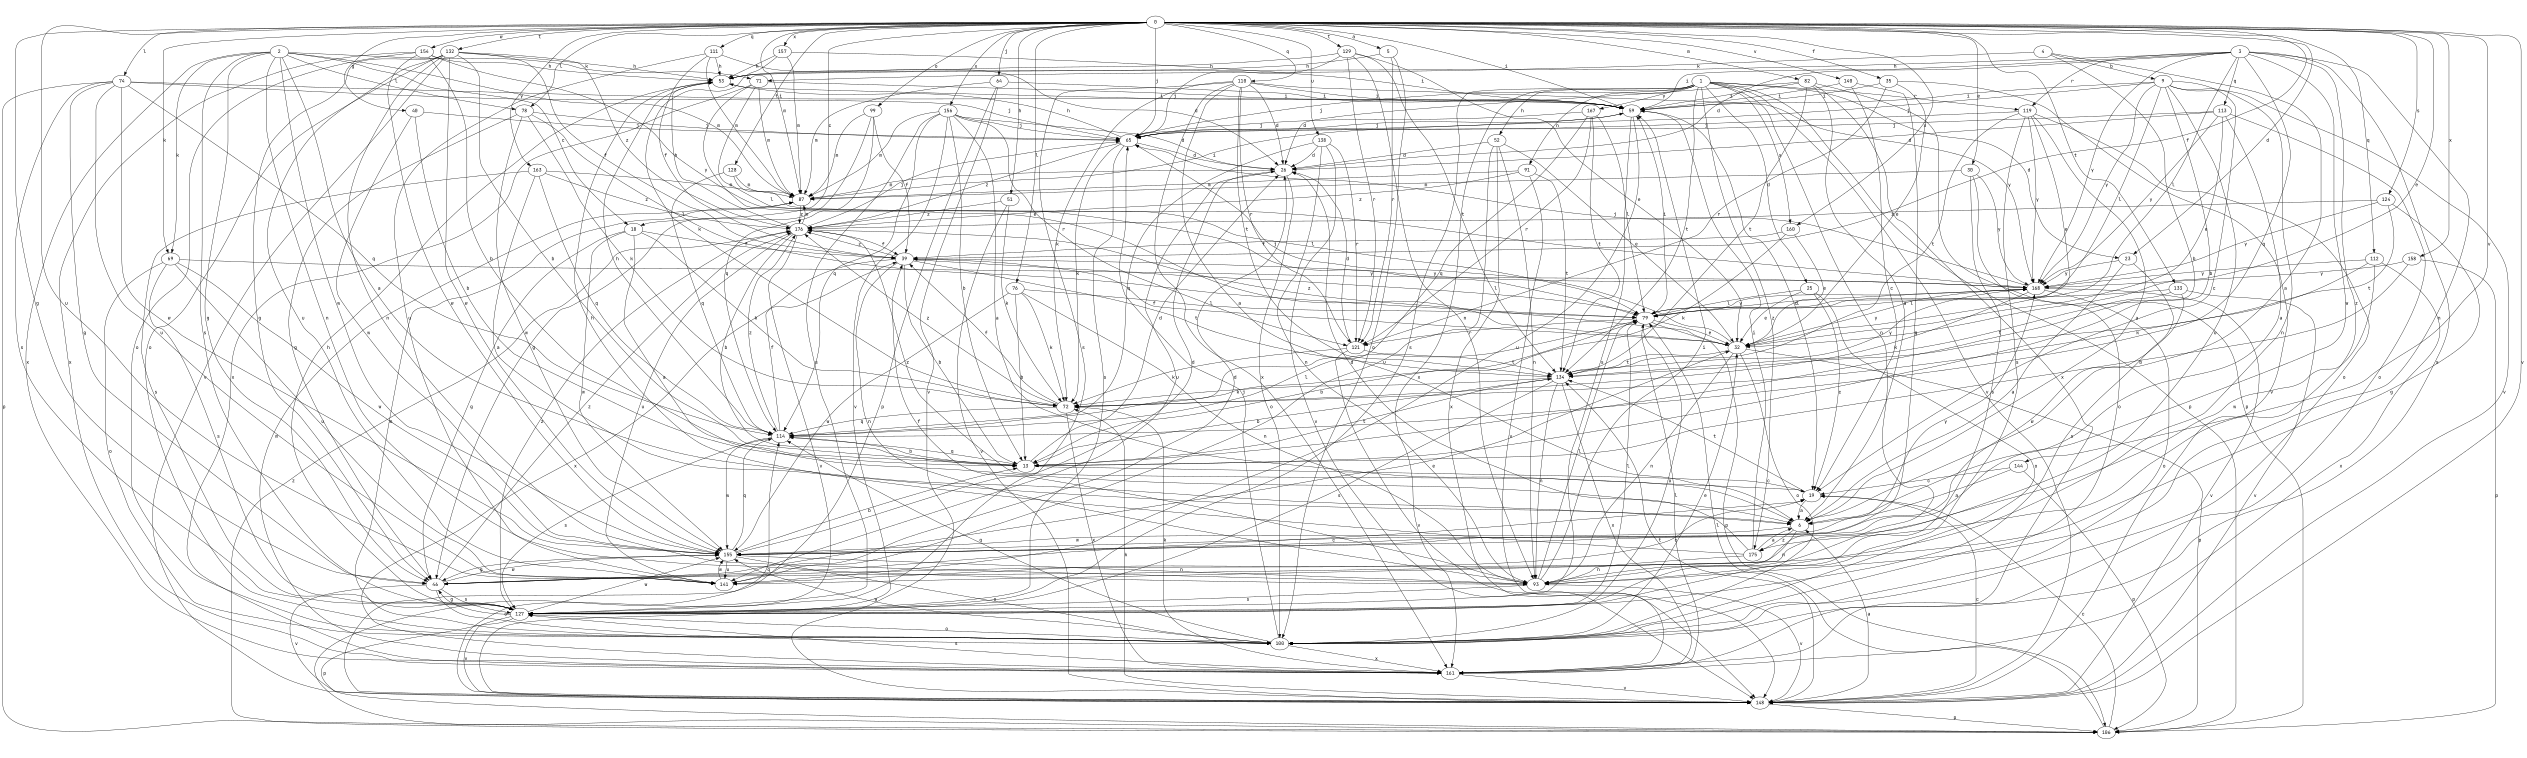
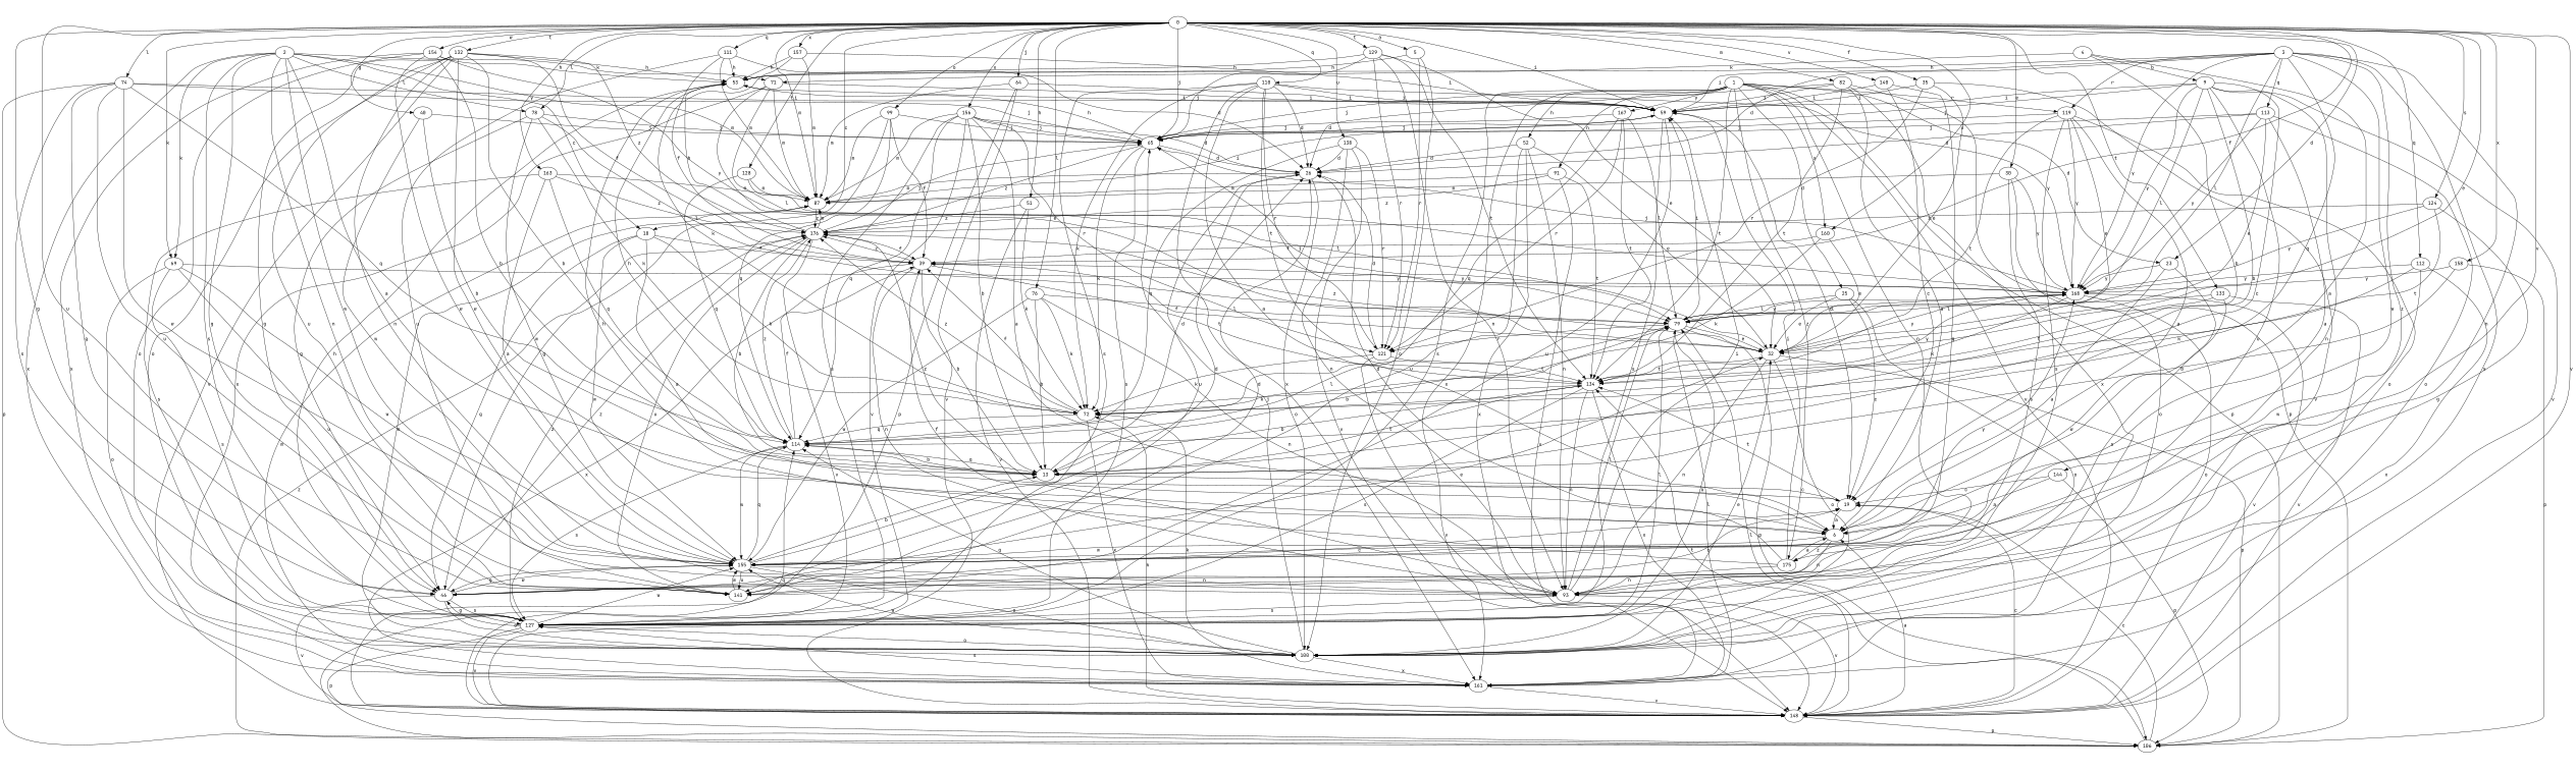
  strict digraph {
    fontname="JetBrains Mono"
    node [fontname="JetBrains Mono"]
    edge [fontname="JetBrains Mono"]
    0
    5
    18
    23
    30
    32
    35
    39
    40
    46
    51
    59
    64
    65
    69
    74
    76
    78
    82
    87
    99
    110
    111
    112
    124
    128
    129
    132
    133
    138
    141
    144
    n33 [label=140]
    148
    154
    156
    157
    158
    160
    163
    53
    100
    121
    6
    155
    72
    127
    168
    93
    106
    134
    176
    161
    79
    13
    19
    26
    114
    1
    25
    52
    91
    119
    167
    175
    2
    71
    3
    113
    4
    9
    0 -> 5 [label=a]
    0 -> 18 [label=c]
    0 -> 23 [label=d]
    0 -> 30 [label=e]
    0 -> 32 [label=e]
    0 -> 35 [label=f]
    0 -> 39 [label=f]
    0 -> 40 [label=g]
    0 -> 46 [label=g]
    0 -> 51 [label=h]
    0 -> 59 [label=i]
    0 -> 64 [label=j]
    0 -> 65 [label=j]
    0 -> 69 [label=k]
    0 -> 74 [label=l]
    0 -> 76 [label=l]
    0 -> 78 [label=l]
    0 -> 82 [label=m]
    0 -> 87 [label=m]
    0 -> 99 [label=o]
    0 -> 110 [label=q]
    0 -> 111 [label=q]
    0 -> 112 [label=q]
    0 -> 124 [label=s]
    0 -> 128 [label=t]
    0 -> 129 [label=t]
    0 -> 132 [label=t]
    0 -> 133 [label=t]
    0 -> 138 [label=u]
    0 -> 141 [label=u]
    0 -> 144 [label=v]
    0 -> n33 [label=v]
    0 -> 148 [label=v]
    0 -> 154 [label=w]
    0 -> 156 [label=x]
    0 -> 157 [label=x]
    0 -> 158 [label=x]
    0 -> 160 [label=x]
    0 -> 163 [label=y]
    5 -> 53 [label=h]
    5 -> 100 [label=o]
    5 -> 121 [label=r]
    18 -> 39 [label=f]
    18 -> 46 [label=g]
    18 -> 6 [label=a]
    18 -> 155 [label=w]
    18 -> 72 [label=k]
    23 -> 6 [label=a]
    23 -> 127 [label=s]
    23 -> 168 [label=y]
    30 -> 87 [label=m]
    30 -> 100 [label=o]
    30 -> 127 [label=s]
    30 -> 168 [label=y]
    32 -> 39 [label=f]
    32 -> 65 [label=j]
    32 -> 100 [label=o]
    32 -> 168 [label=y]
    32 -> 93 [label=n]
    32 -> 106 [label=p]
    32 -> 134 [label=t]
    32 -> 176 [label=z]
    35 -> 32 [label=e]
    35 -> 59 [label=i]
    35 -> 148 [label=v]
    35 -> 121 [label=r]
    39 -> 168 [label=y]
    39 -> 93 [label=n]
    39 -> 134 [label=t]
    39 -> 176 [label=z]
    39 -> 161 [label=x]
-   39 -> 79 [label=l]
    39 -> 13 [label=b]
    40 -> 65 [label=j]
    40 -> 155 [label=w]
    40 -> 13 [label=b]
    46 -> 32 [label=e]
    46 -> 148 [label=v]
    46 -> 100 [label=o]
    46 -> 155 [label=w]
    46 -> 127 [label=s]
    46 -> 176 [label=z]
    46 -> 19 [label=c]
    51 -> 148 [label=v]
    51 -> 72 [label=k]
    51 -> 176 [label=z]
    59 -> 65 [label=j]
    59 -> 141 [label=u]
    59 -> 127 [label=s]
    59 -> 19 [label=c]
    64 -> 59 [label=i]
    64 -> 87 [label=m]
    64 -> 148 [label=v]
    64 -> 106 [label=p]
    65 -> 53 [label=h]
    65 -> 72 [label=k]
    65 -> 127 [label=s]
    65 -> 176 [label=z]
    65 -> 26 [label=d]
    69 -> 141 [label=u]
    69 -> 100 [label=o]
    69 -> 155 [label=w]
    69 -> 127 [label=s]
    69 -> 168 [label=y]
    74 -> 46 [label=g]
    74 -> 59 [label=i]
    74 -> 65 [label=j]
    74 -> 141 [label=u]
    74 -> 155 [label=w]
    74 -> 127 [label=s]
    74 -> 106 [label=p]
    74 -> 114 [label=q]
    76 -> 155 [label=w]
    76 -> 72 [label=k]
    76 -> 93 [label=n]
    76 -> 79 [label=l]
    76 -> 13 [label=b]
    78 -> 46 [label=g]
    78 -> 65 [label=j]
    78 -> 155 [label=w]
    78 -> 72 [label=k]
    78 -> 79 [label=l]
    82 -> 59 [label=i]
    82 -> 6 [label=a]
    82 -> 106 [label=p]
    82 -> 134 [label=t]
    82 -> 161 [label=x]
    82 -> 26 [label=d]
    87 -> 59 [label=i]
    87 -> 176 [label=z]
    99 -> 39 [label=f]
    99 -> 46 [label=g]
+   99 -> 65 [label=j]
    99 -> 87 [label=m]
    99 -> 114 [label=q]
    110 -> 59 [label=i]
    110 -> 121 [label=r]
    110 -> 6 [label=a]
    110 -> 72 [label=k]
    110 -> 127 [label=s]
    110 -> 168 [label=y]
    110 -> 134 [label=t]
    110 -> 161 [label=x]
    110 -> 26 [label=d]
    111 -> 39 [label=f]
    111 -> 87 [label=m]
    111 -> 141 [label=u]
    111 -> 53 [label=h]
    111 -> 26 [label=d]
    112 -> 155 [label=w]
    112 -> 72 [label=k]
    112 -> 168 [label=y]
    112 -> 161 [label=x]
    124 -> 46 [label=g]
    124 -> 168 [label=y]
    124 -> 134 [label=t]
    124 -> 176 [label=z]
    128 -> 87 [label=m]
    128 -> 79 [label=l]
    128 -> 114 [label=q]
    129 -> 32 [label=e]
    129 -> 65 [label=j]
    129 -> 53 [label=h]
    129 -> 121 [label=r]
    129 -> 93 [label=n]
    129 -> 134 [label=t]
    132 -> 39 [label=f]
    132 -> 46 [label=g]
    132 -> 141 [label=u]
    132 -> 148 [label=v]
    132 -> 53 [label=h]
    132 -> 100 [label=o]
    132 -> 155 [label=w]
    132 -> 93 [label=n]
    132 -> 176 [label=z]
    132 -> 13 [label=b]
    133 -> 148 [label=v]
    133 -> 155 [label=w]
    133 -> 134 [label=t]
    133 -> 79 [label=l]
    138 -> 148 [label=v]
    138 -> 121 [label=r]
    138 -> 93 [label=n]
    138 -> 26 [label=d]
    138 -> 114 [label=q]
    141 -> 155 [label=w]
    141 -> 19 [label=c]
    141 -> 26 [label=d]
    144 -> 6 [label=a]
    144 -> 106 [label=p]
    144 -> 19 [label=c]
    n33 -> 46 [label=g]
    n33 -> 59 [label=i]
    n33 -> 19 [label=c]
    148 -> 6 [label=a]
    148 -> 72 [label=k]
    148 -> 106 [label=p]
    148 -> 134 [label=t]
    148 -> 19 [label=c]
    148 -> 114 [label=q]
    154 -> 53 [label=h]
    154 -> 100 [label=o]
    154 -> 155 [label=w]
    154 -> 168 [label=y]
    154 -> 161 [label=x]
    154 -> 13 [label=b]
    156 -> 65 [label=j]
    156 -> 87 [label=m]
    156 -> 148 [label=v]
    156 -> 121 [label=r]
    156 -> 6 [label=a]
    156 -> 127 [label=s]
    156 -> 13 [label=b]
    156 -> 26 [label=d]
    156 -> 114 [label=q]
    157 -> 59 [label=i]
    157 -> 87 [label=m]
    157 -> 53 [label=h]
    157 -> 72 [label=k]
    158 -> 168 [label=y]
    158 -> 106 [label=p]
    158 -> 13 [label=b]
    160 -> 32 [label=e]
    160 -> 39 [label=f]
    160 -> 72 [label=k]
    163 -> 87 [label=m]
    163 -> 6 [label=a]
    163 -> 127 [label=s]
    163 -> 176 [label=z]
    163 -> 114 [label=q]
    53 -> 59 [label=i]
    100 -> 32 [label=e]
    100 -> 65 [label=j]
    100 -> 87 [label=m]
    100 -> 155 [label=w]
    100 -> 161 [label=x]
    100 -> 114 [label=q]
    121 -> 148 [label=v]
    121 -> 72 [label=k]
    121 -> 134 [label=t]
    121 -> 26 [label=d]
    6 -> 155 [label=w]
    6 -> 93 [label=n]
    6 -> 175 [label=z]
    155 -> 46 [label=g]
    155 -> 141 [label=u]
    155 -> 100 [label=o]
    155 -> 168 [label=y]
    155 -> 93 [label=n]
    155 -> 13 [label=b]
    155 -> 26 [label=d]
    155 -> 114 [label=q]
    72 -> 39 [label=f]
    72 -> 176 [label=z]
    72 -> 161 [label=x]
    72 -> 114 [label=q]
    127 -> 46 [label=g]
    127 -> 148 [label=v]
    127 -> 53 [label=h]
    127 -> 100 [label=o]
    127 -> 155 [label=w]
    127 -> 106 [label=p]
    127 -> 176 [label=z]
    127 -> 79 [label=l]
    168 -> 65 [label=j]
    168 -> 148 [label=v]
    168 -> 100 [label=o]
    168 -> 72 [label=k]
    168 -> 79 [label=l]
    93 -> 39 [label=f]
    93 -> 59 [label=i]
    93 -> 148 [label=v]
    93 -> 127 [label=s]
    93 -> 79 [label=l]
    106 -> 176 [label=z]
    106 -> 79 [label=l]
    106 -> 19 [label=c]
    134 -> 72 [label=k]
    134 -> 127 [label=s]
    134 -> 168 [label=y]
    134 -> 93 [label=n]
    134 -> 161 [label=x]
    134 -> 13 [label=b]
    176 -> 39 [label=f]
    176 -> 65 [label=j]
    176 -> 87 [label=m]
    176 -> 141 [label=u]
    176 -> 148 [label=v]
    176 -> 53 [label=h]
    176 -> 13 [label=b]
    161 -> 87 [label=m]
    161 -> 148 [label=v]
    161 -> 72 [label=k]
    161 -> 127 [label=s]
    161 -> 79 [label=l]
    79 -> 32 [label=e]
    79 -> 59 [label=i]
    79 -> 100 [label=o]
    79 -> 121 [label=r]
    79 -> 168 [label=y]
    79 -> 106 [label=p]
    79 -> 13 [label=b]
    13 -> 134 [label=t]
    13 -> 19 [label=c]
    13 -> 26 [label=d]
    13 -> 114 [label=q]
    19 -> 6 [label=a]
    19 -> 134 [label=t]
    19 -> 176 [label=z]
    26 -> 87 [label=m]
    26 -> 141 [label=u]
    26 -> 100 [label=o]
    114 -> 39 [label=f]
    114 -> 53 [label=h]
    114 -> 155 [label=w]
    114 -> 127 [label=s]
    114 -> 176 [label=z]
    114 -> 79 [label=l]
    114 -> 13 [label=b]
    1 -> 23 [label=d]
    1 -> 65 [label=j]
    1 -> 148 [label=v]
    1 -> 160 [label=x]
    1 -> 127 [label=s]
    1 -> 93 [label=n]
    1 -> 106 [label=p]
    1 -> 134 [label=t]
    1 -> 161 [label=x]
    1 -> 25 [label=d]
    1 -> 52 [label=h]
    1 -> 91 [label=n]
    1 -> 119 [label=r]
    1 -> 167 [label=y]
    1 -> 175 [label=z]
    25 -> 32 [label=e]
    25 -> 100 [label=o]
    25 -> 79 [label=l]
    25 -> 19 [label=c]
    52 -> 32 [label=e]
    52 -> 141 [label=u]
    52 -> 93 [label=n]
    52 -> 161 [label=x]
    52 -> 26 [label=d]
    91 -> 87 [label=m]
    91 -> 148 [label=v]
    91 -> 134 [label=t]
    91 -> 176 [label=z]
    119 -> 32 [label=e]
    119 -> 65 [label=j]
    119 -> 100 [label=o]
    119 -> 6 [label=a]
    119 -> 127 [label=s]
    119 -> 168 [label=y]
    119 -> 134 [label=t]
    167 -> 65 [label=j]
    167 -> 121 [label=r]
    167 -> 134 [label=t]
    167 -> 79 [label=l]
    167 -> 114 [label=q]
    175 -> 59 [label=i]
    175 -> 53 [label=h]
    175 -> 6 [label=a]
    175 -> 93 [label=n]
    175 -> 26 [label=d]
    2 -> 18 [label=c]
    2 -> 46 [label=g]
    2 -> 69 [label=k]
    2 -> 78 [label=l]
    2 -> 87 [label=m]
    2 -> 6 [label=a]
    2 -> 155 [label=w]
    2 -> 127 [label=s]
    2 -> 93 [label=n]
    2 -> 161 [label=x]
    2 -> 71 [label=k]
    71 -> 32 [label=e]
    71 -> 59 [label=i]
    71 -> 87 [label=m]
    71 -> 161 [label=x]
    71 -> 79 [label=l]
    3 -> 59 [label=i]
    3 -> 53 [label=h]
    3 -> 155 [label=w]
    3 -> 168 [label=y]
    3 -> 93 [label=n]
    3 -> 161 [label=x]
    3 -> 79 [label=l]
    3 -> 26 [label=d]
    3 -> 114 [label=q]
    3 -> 119 [label=r]
    3 -> 175 [label=z]
    3 -> 113 [label=q]
    113 -> 32 [label=e]
    113 -> 65 [label=j]
    113 -> 100 [label=o]
    113 -> 6 [label=a]
    113 -> 168 [label=y]
    113 -> 26 [label=d]
    4 -> 6 [label=a]
    4 -> 13 [label=b]
    4 -> 71 [label=k]
    4 -> 9 [label=b]
    9 -> 59 [label=i]
    9 -> 65 [label=j]
    9 -> 141 [label=u]
    9 -> 148 [label=v]
    9 -> 168 [label=y]
    9 -> 93 [label=n]
    9 -> 79 [label=l]
    9 -> 13 [label=b]
    9 -> 19 [label=c]
  }
